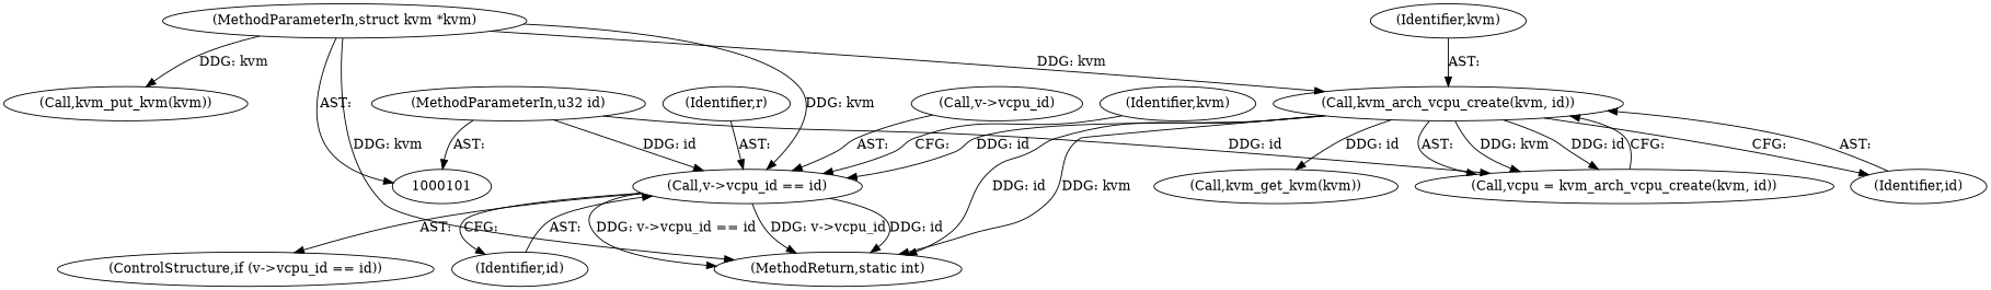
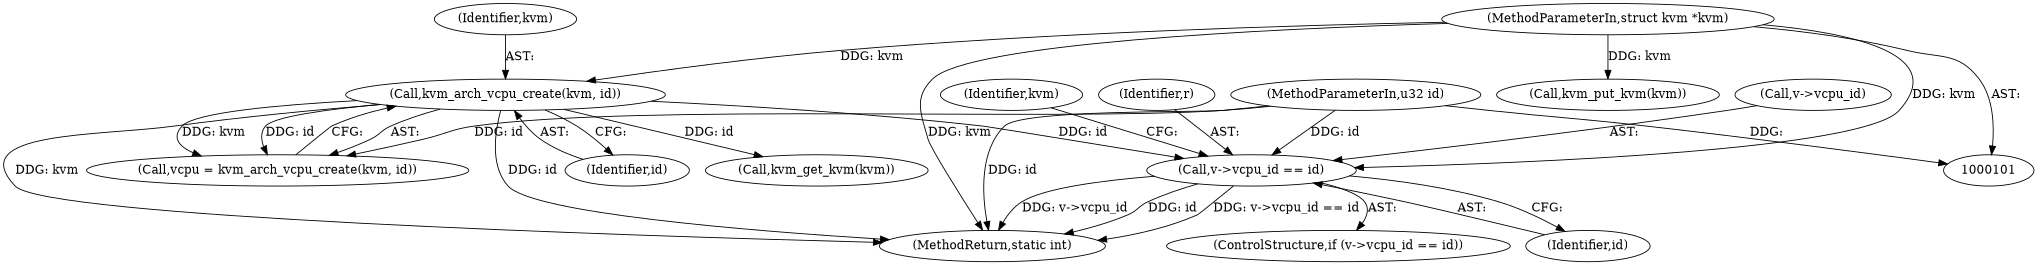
  digraph {
    n1 [label="(Call,v->vcpu_id == id)"]
    n2 [label="(MethodReturn,static int)"]
    n3 [label="(ControlStructure,if (v->vcpu_id == id))"]
    n4 [label="(Identifier,id)"]
    n5 [label="(Call,kvm_arch_vcpu_create(kvm, id))"]
    n6 [label="(Identifier,id)"]
    n7 [label="(Call,kvm_get_kvm(kvm))"]
    n8 [label="(Call,vcpu = kvm_arch_vcpu_create(kvm, id))"]
    n9 [label="(MethodParameterIn,struct kvm *kvm)"]
    n10 [label="(Call,kvm_put_kvm(kvm))"]
    1000101
    n12 [label="(MethodParameterIn,u32 id)"]
    n13 [label="(Identifier,r)"]
    n14 [label="(Identifier,kvm)"]
    n15 [label="(Call,v->vcpu_id)"]
    n16 [label="(Identifier,kvm)"]
    n1 -> n2 [label="DDG: v->vcpu_id"]
    n1 -> n2 [label="DDG: id"]
    n1 -> n2 [label="DDG: v->vcpu_id == id"]
    n1 -> n3 [label="AST: "]
    n1 -> n4 [label="CFG: "]
    n4 -> n1 [label="AST: "]
    n5 -> n1 [label="DDG: id"]
    n5 -> n2 [label="DDG: id"]
    n5 -> n2 [label="DDG: kvm"]
    n5 -> n6 [label="CFG: "]
    n5 -> n7 [label="DDG: id"]
    n5 -> n8 [label="AST: "]
    n5 -> n8 [label="DDG: kvm"]
    n5 -> n8 [label="DDG: id"]
    n6 -> n5 [label="AST: "]
    n8 -> n5 [label="CFG: "]
    n9 -> n1 [label="DDG: kvm"]
    n9 -> n2 [label="DDG: kvm"]
    n9 -> n5 [label="DDG: kvm"]
    n9 -> n10 [label="DDG: kvm"]
    n9 -> 1000101 [label="AST: "]
    n12 -> n1 [label="DDG: id"]
+   n12 -> n2 [label="DDG: id"]
    n12 -> n8 [label="DDG: id"]
-   n12 -> 1000101 [label="AST: "]
+   n12 -> 1000101 [label="DDG: "]
    n13 -> n1 [label="AST: "]
    n14 -> n5 [label="AST: "]
    n15 -> n1 [label="AST: "]
    n16 -> n1 [label="CFG: "]
  }
